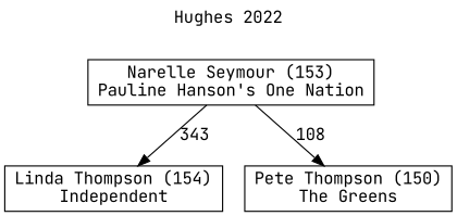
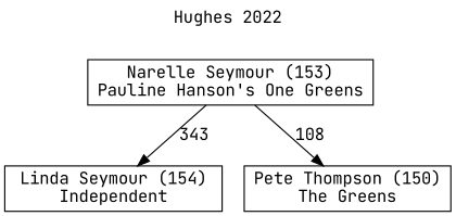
  digraph {
    fontname="JetBrains Mono"
    label="Hughes 2022"
    labelloc=t
    mclimit=10
    node [fontname="JetBrains Mono" shape=box]
    edge [fontname="JetBrains Mono"]
-   n1 [label="Linda Thompson (154)\nIndependent"]
+   n1 [label="Linda Seymour (154)\nIndependent"]
    n2 [label="Pete Thompson (150)\nThe Greens"]
-   n3 [label="Narelle Seymour (153)\nPauline Hanson's One Nation"]
+   n3 [label="Narelle Seymour (153)\nPauline Hanson's One Greens"]
    n3 -> n1 [label=343]
    n3 -> n2 [label=108]
  }
